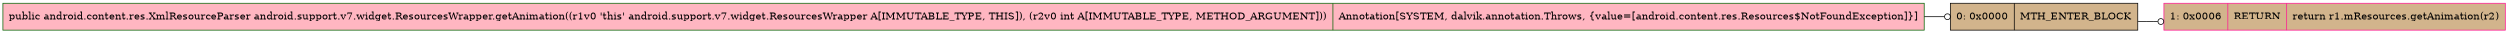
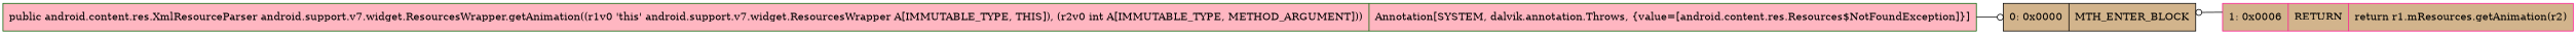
  digraph {
    rankdir=LR
    fontname="DejaVu Serif"
    node [shape=record style=filled fillcolor=tan fontname="DejaVu Serif"]
    edge [style=solid arrowhead=odot fontname="DejaVu Serif"]
    n1 [label="{0\:\ 0x0000|MTH_ENTER_BLOCK\l}" color=black]
    n2 [label="{1\:\ 0x0006|RETURN\l|return r1.mResources.getAnimation(r2)\l}" color=deeppink]
    n3 [label="{public android.content.res.XmlResourceParser android.support.v7.widget.ResourcesWrapper.getAnimation((r1v0 'this' android.support.v7.widget.ResourcesWrapper A[IMMUTABLE_TYPE, THIS]), (r2v0 int A[IMMUTABLE_TYPE, METHOD_ARGUMENT]))  | Annotation[SYSTEM, dalvik.annotation.Throws, \{value=[android.content.res.Resources$NotFoundException]\}]\l}" fillcolor=lightpink color=darkgreen]
-   n1 -> n2
+   n2 -> n1
    n3 -> n1
  }
